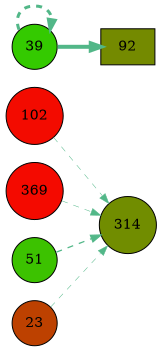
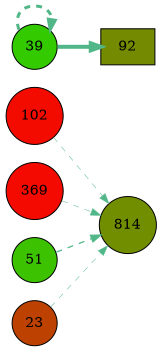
  digraph {
    rankdir=LR
    node [shape=circle style=filled]
    edge [color="#52b788" penwidth=0.50 style=dashed]
    n1 [fillcolor="#f30b00" label=102]
-   n2 [fillcolor="#718d00" label=314]
+   n2 [fillcolor="#718d00" label=814]
    n3 [fillcolor="#34ca00" label=39]
    n4 [fillcolor="#748a00" label=92 shape=box]
    n5 [fillcolor="#f40a00" label=369]
    n6 [fillcolor="#3cc200" label=51]
    n7 [fillcolor="#bd4100" label=23]
    n1 -> n2
    n3 -> n3 [penwidth=3.00]
    n3 -> n4 [penwidth=4.00 style=""]
    n5 -> n2
    n6 -> n2 [penwidth=1.27]
    n7 -> n2
  }
